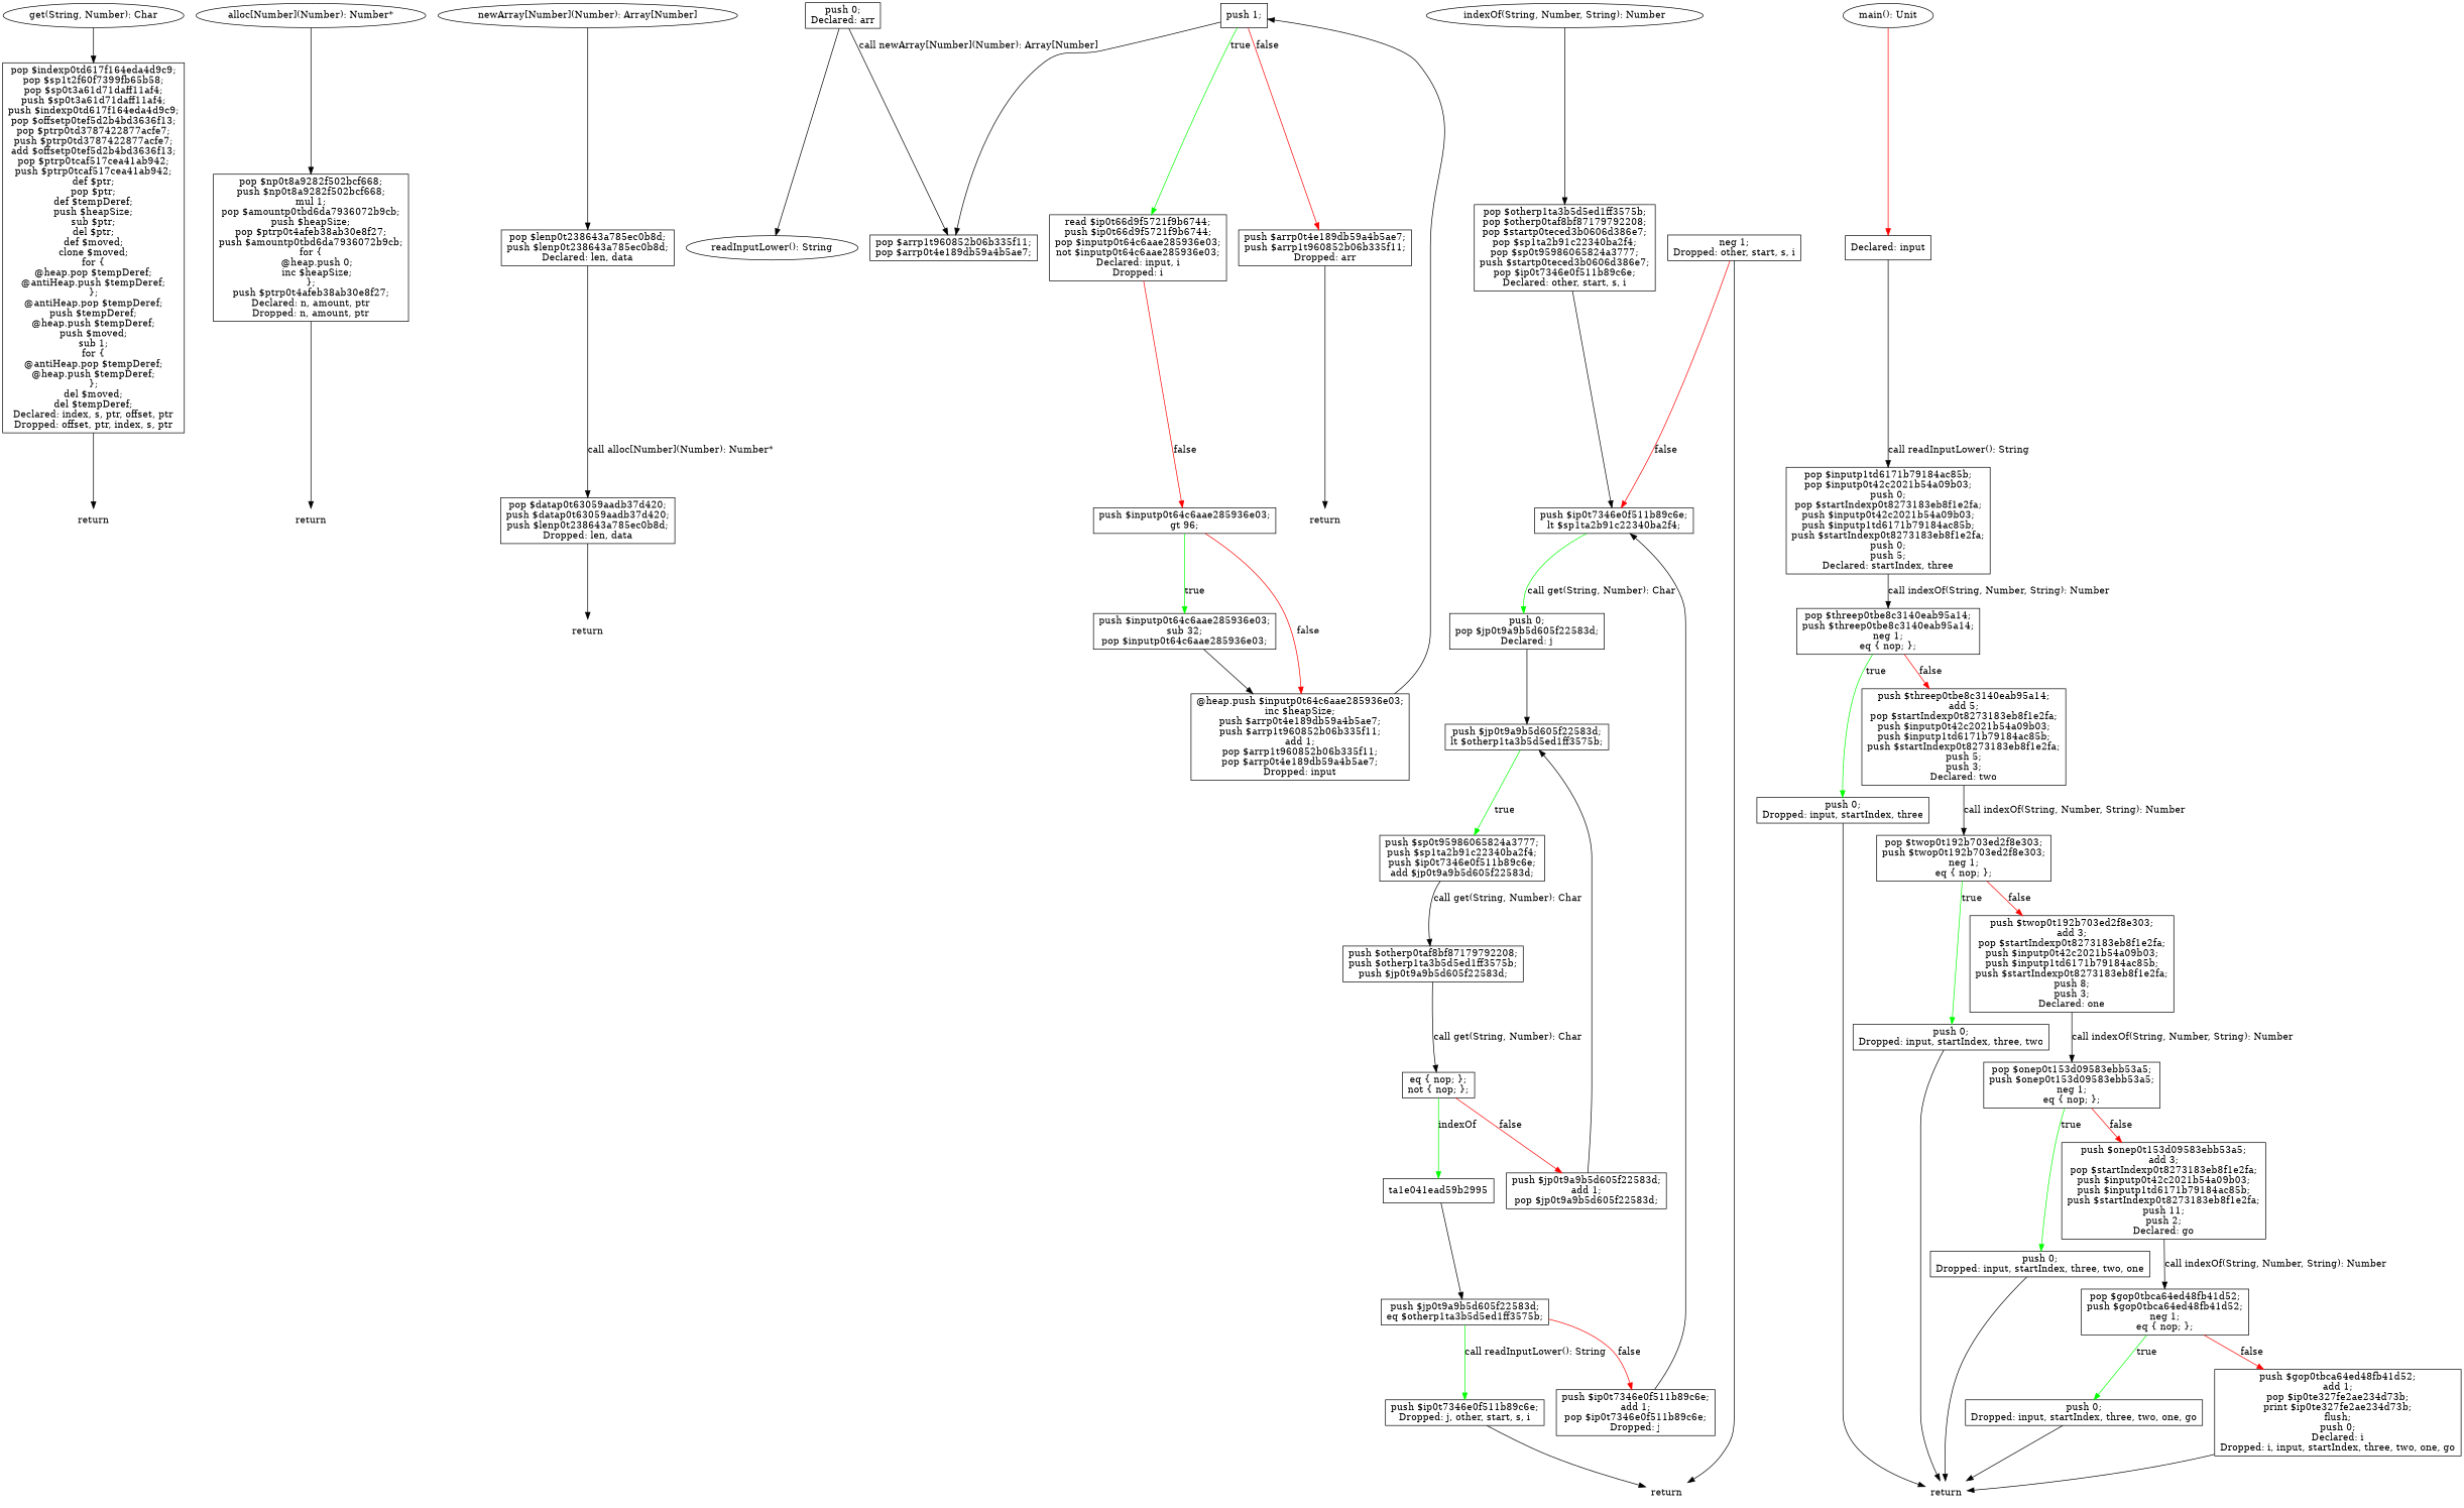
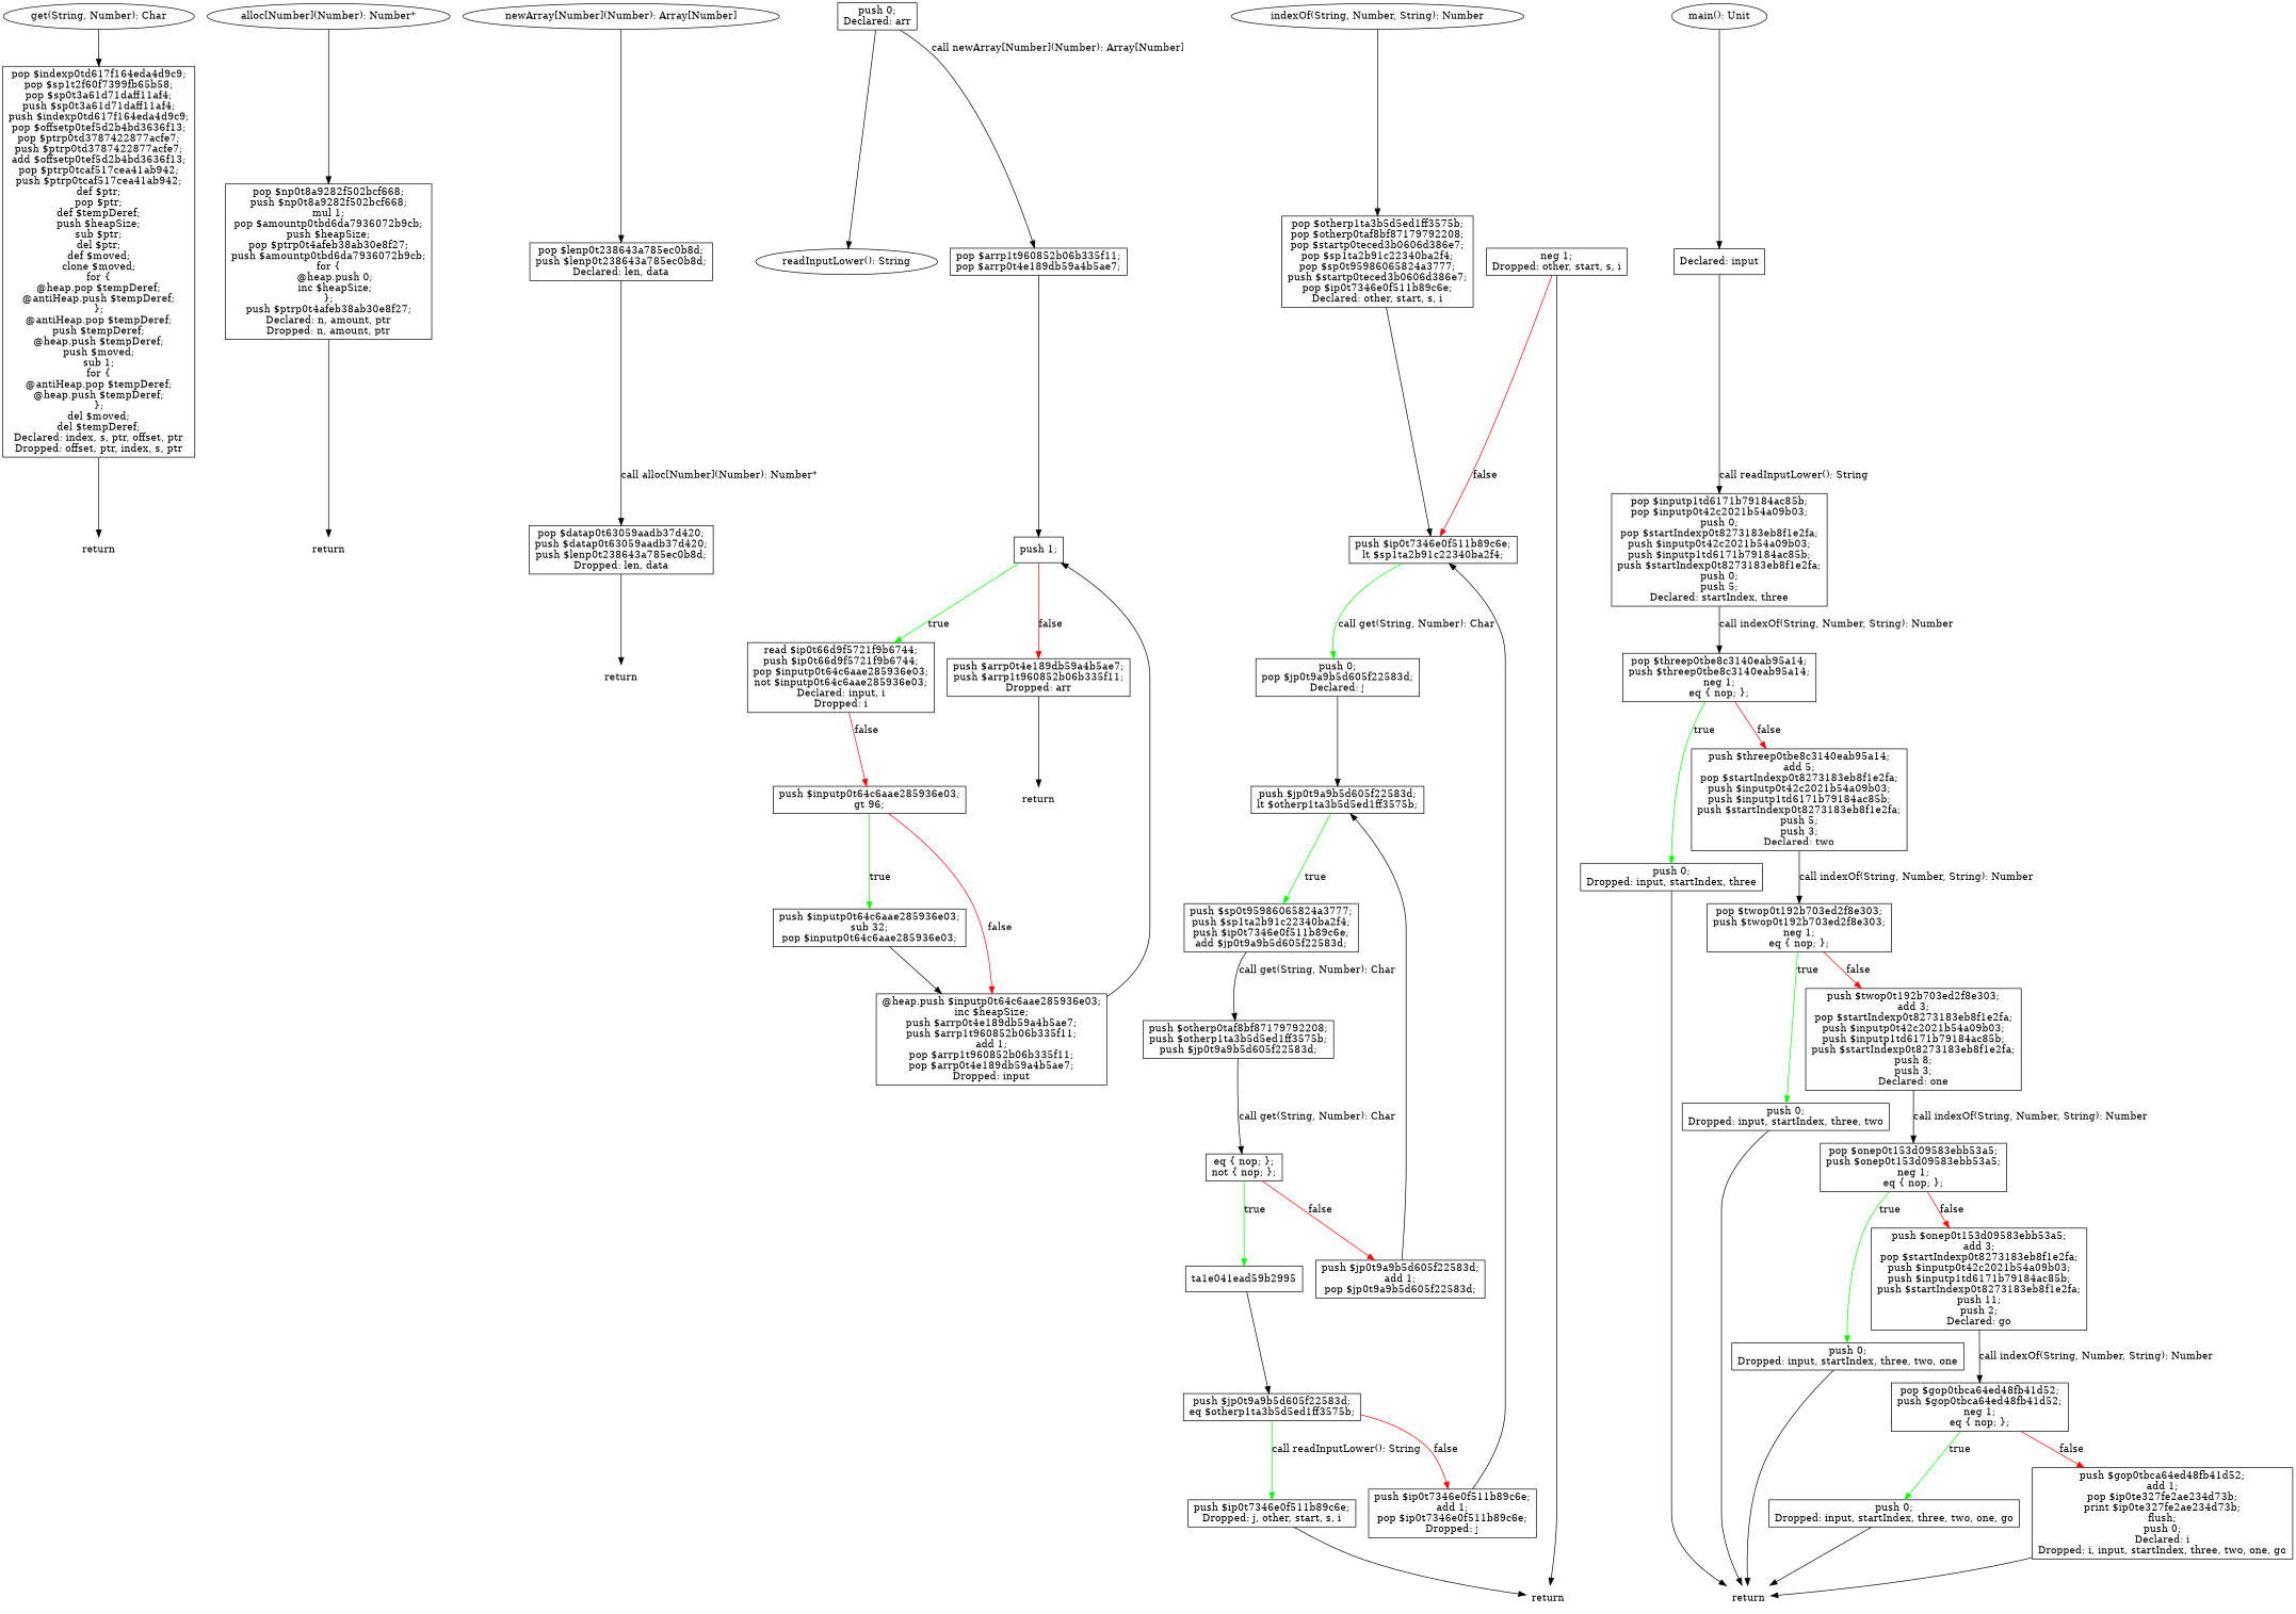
  digraph {
    node [shape=box]
    n1 [label="get(String, Number): Char" shape=""]
    n2 [label="pop $indexp0td617f164eda4d9c9;\npop $sp1t2f60f7399fb65b58;\npop $sp0t3a61d71daff11af4;\npush $sp0t3a61d71daff11af4;\npush $indexp0td617f164eda4d9c9;\npop $offsetp0tef5d2b4bd3636f13;\npop $ptrp0td3787422877acfe7;\npush $ptrp0td3787422877acfe7;\nadd $offsetp0tef5d2b4bd3636f13;\npop $ptrp0tcaf517cea41ab942;\npush $ptrp0tcaf517cea41ab942;\ndef $ptr;\npop $ptr;\ndef $tempDeref;\npush $heapSize;\nsub $ptr;\ndel $ptr;\ndef $moved;\nclone $moved;\nfor {\n@heap.pop $tempDeref;\n@antiHeap.push $tempDeref;\n};\n@antiHeap.pop $tempDeref;\npush $tempDeref;\n@heap.push $tempDeref;\npush $moved;\nsub 1;\nfor {\n@antiHeap.pop $tempDeref;\n@heap.push $tempDeref;\n};\ndel $moved;\ndel $tempDeref;\nDeclared: index, s, ptr, offset, ptr\nDropped: offset, ptr, index, s, ptr"]
    n3 [label=return shape=plaintext]
    n4 [label="alloc[Number](Number): Number*" shape=""]
    n5 [label="pop $np0t8a9282f502bcf668;\npush $np0t8a9282f502bcf668;\nmul 1;\npop $amountp0tbd6da7936072b9cb;\npush $heapSize;\npop $ptrp0t4afeb38ab30e8f27;\npush $amountp0tbd6da7936072b9cb;\nfor {\n    @heap.push 0;\n    inc $heapSize;\n};\npush $ptrp0t4afeb38ab30e8f27;\nDeclared: n, amount, ptr\nDropped: n, amount, ptr"]
    n6 [label=return shape=plaintext]
    n7 [label="newArray[Number](Number): Array[Number]" shape=""]
    n8 [label="pop $lenp0t238643a785ec0b8d;\npush $lenp0t238643a785ec0b8d;\nDeclared: len, data"]
    n9 [label=return shape=plaintext]
    n10 [label="pop $datap0t63059aadb37d420;\npush $datap0t63059aadb37d420;\npush $lenp0t238643a785ec0b8d;\nDropped: len, data"]
    n11 [label="readInputLower(): String" shape=""]
    n12 [label="push 0;\nDeclared: arr"]
    n13 [label=return shape=plaintext]
    n14 [label="pop $arrp1t960852b06b335f11;\npop $arrp0t4e189db59a4b5ae7;"]
    n15 [label="push 1;"]
    n16 [label="read $ip0t66d9f5721f9b6744;\npush $ip0t66d9f5721f9b6744;\npop $inputp0t64c6aae285936e03;\nnot $inputp0t64c6aae285936e03;\nDeclared: input, i\nDropped: i"]
    n17 [label="push $arrp0t4e189db59a4b5ae7;\npush $arrp1t960852b06b335f11;\nDropped: arr"]
    n18 [label="push $inputp0t64c6aae285936e03;\ngt 96;"]
    n19 [label="push $inputp0t64c6aae285936e03;\nsub 32;\npop $inputp0t64c6aae285936e03;"]
    n20 [label="@heap.push $inputp0t64c6aae285936e03;\ninc $heapSize;\npush $arrp0t4e189db59a4b5ae7;\npush $arrp1t960852b06b335f11;\nadd 1;\npop $arrp1t960852b06b335f11;\npop $arrp0t4e189db59a4b5ae7;\nDropped: input"]
    n21 [label="indexOf(String, Number, String): Number" shape=""]
    n22 [label="pop $otherp1ta3b5d5ed1ff3575b;\npop $otherp0taf8bf87179792208;\npop $startp0teced3b0606d386e7;\npop $sp1ta2b91c22340ba2f4;\npop $sp0t95986065824a3777;\npush $startp0teced3b0606d386e7;\npop $ip0t7346e0f511b89c6e;\nDeclared: other, start, s, i"]
    n23 [label=return shape=plaintext]
    n24 [label="push $ip0t7346e0f511b89c6e;\nlt $sp1ta2b91c22340ba2f4;"]
    n25 [label="push 0;\npop $jp0t9a9b5d605f22583d;\nDeclared: j"]
    n26 [label="neg 1;\nDropped: other, start, s, i"]
    n27 [label="push $jp0t9a9b5d605f22583d;\nlt $otherp1ta3b5d5ed1ff3575b;"]
    n28 [label="push $sp0t95986065824a3777;\npush $sp1ta2b91c22340ba2f4;\npush $ip0t7346e0f511b89c6e;\nadd $jp0t9a9b5d605f22583d;"]
    n29 [label="push $jp0t9a9b5d605f22583d;\neq $otherp1ta3b5d5ed1ff3575b;"]
    n30 [label="push $otherp0taf8bf87179792208;\npush $otherp1ta3b5d5ed1ff3575b;\npush $jp0t9a9b5d605f22583d;"]
    n31 [label="eq { nop; };\nnot { nop; };"]
    ta1e041ead59b2995
    n33 [label="push $jp0t9a9b5d605f22583d;\nadd 1;\npop $jp0t9a9b5d605f22583d;"]
    n34 [label="push $ip0t7346e0f511b89c6e;\nDropped: j, other, start, s, i"]
    n35 [label="push $ip0t7346e0f511b89c6e;\nadd 1;\npop $ip0t7346e0f511b89c6e;\nDropped: j"]
    n36 [label="main(): Unit" shape=""]
    n37 [label="Declared: input"]
    n38 [label=return shape=plaintext]
    n39 [label="pop $inputp1td6171b79184ac85b;\npop $inputp0t42c2021b54a09b03;\npush 0;\npop $startIndexp0t8273183eb8f1e2fa;\npush $inputp0t42c2021b54a09b03;\npush $inputp1td6171b79184ac85b;\npush $startIndexp0t8273183eb8f1e2fa;\npush 0;\npush 5;\nDeclared: startIndex, three"]
    n40 [label="pop $threep0tbe8c3140eab95a14;\npush $threep0tbe8c3140eab95a14;\nneg 1;\neq { nop; };"]
    n41 [label="push 0;\nDropped: input, startIndex, three"]
    n42 [label="push $threep0tbe8c3140eab95a14;\nadd 5;\npop $startIndexp0t8273183eb8f1e2fa;\npush $inputp0t42c2021b54a09b03;\npush $inputp1td6171b79184ac85b;\npush $startIndexp0t8273183eb8f1e2fa;\npush 5;\npush 3;\nDeclared: two"]
    n43 [label="pop $twop0t192b703ed2f8e303;\npush $twop0t192b703ed2f8e303;\nneg 1;\neq { nop; };"]
    n44 [label="push 0;\nDropped: input, startIndex, three, two"]
    n45 [label="push $twop0t192b703ed2f8e303;\nadd 3;\npop $startIndexp0t8273183eb8f1e2fa;\npush $inputp0t42c2021b54a09b03;\npush $inputp1td6171b79184ac85b;\npush $startIndexp0t8273183eb8f1e2fa;\npush 8;\npush 3;\nDeclared: one"]
    n46 [label="pop $onep0t153d09583ebb53a5;\npush $onep0t153d09583ebb53a5;\nneg 1;\neq { nop; };"]
    n47 [label="push 0;\nDropped: input, startIndex, three, two, one"]
    n48 [label="push $onep0t153d09583ebb53a5;\nadd 3;\npop $startIndexp0t8273183eb8f1e2fa;\npush $inputp0t42c2021b54a09b03;\npush $inputp1td6171b79184ac85b;\npush $startIndexp0t8273183eb8f1e2fa;\npush 11;\npush 2;\nDeclared: go"]
    n49 [label="pop $gop0tbca64ed48fb41d52;\npush $gop0tbca64ed48fb41d52;\nneg 1;\neq { nop; };"]
    n50 [label="push 0;\nDropped: input, startIndex, three, two, one, go"]
    n51 [label="push $gop0tbca64ed48fb41d52;\nadd 1;\npop $ip0te327fe2ae234d73b;\nprint $ip0te327fe2ae234d73b;\nflush;\npush 0;\nDeclared: i\nDropped: i, input, startIndex, three, two, one, go"]
    subgraph sub_1 {
      rankdir=LR
      n1
      n2
      n3
    }
    subgraph sub_2 {
      rankdir=LR
      n4
      n5
      n6
    }
    subgraph sub_3 {
      rankdir=LR
      n7
      n8
      n9
      n10
    }
    subgraph sub_4 {
      rankdir=LR
      n11
      n12
      n13
      n14
      n15
      n16
      n17
      n18
      n19
      n20
    }
    subgraph sub_5 {
      rankdir=LR
      n21
      n22
      n23
      n24
      n25
      n26
      n27
      n28
      n29
      n30
      n31
      ta1e041ead59b2995
      n33
      n34
      n35
    }
    subgraph sub_6 {
      rankdir=LR
      n36
      n37
      n38
      n39
      n40
      n41
      n42
      n43
      n44
      n45
      n46
      n47
      n48
      n49
      n50
      n51
    }
    n1 -> n2
    n2 -> n3
    n4 -> n5
    n5 -> n6
    n7 -> n8
    n8 -> n10 [label="call alloc[Number](Number): Number*"]
    n10 -> n9
    n12 -> n11
    n12 -> n14 [label="call newArray[Number](Number): Array[Number]"]
-   n15 -> n14
+   n14 -> n15
    n15 -> n16 [color=green label=true]
    n15 -> n17 [color=red label=false]
    n16 -> n18 [color=red label=false]
    n17 -> n13
    n18 -> n19 [color=green label=true]
    n18 -> n20 [color=red label=false]
    n19 -> n20
    n20 -> n15
    n21 -> n22
    n22 -> n24
    n24 -> n25 [color=green label="call get(String, Number): Char"]
    n25 -> n27
    n26 -> n23
    n26 -> n24 [color=red label=false]
    n27 -> n28 [color=green label=true]
    n28 -> n30 [label="call get(String, Number): Char"]
    n29 -> n34 [color=green label="call readInputLower(): String"]
    n29 -> n35 [color=red label=false]
    n30 -> n31 [label="call get(String, Number): Char"]
-   n31 -> ta1e041ead59b2995 [color=green label=indexOf]
+   n31 -> ta1e041ead59b2995 [color=green label=true]
    n31 -> n33 [color=red label=false]
    ta1e041ead59b2995 -> n29
    n33 -> n27
    n34 -> n23
    n35 -> n24
-   n36 -> n37 [color=red]
+   n36 -> n37
    n37 -> n39 [label="call readInputLower(): String"]
    n39 -> n40 [label="call indexOf(String, Number, String): Number"]
    n40 -> n41 [color=green label=true]
    n40 -> n42 [color=red label=false]
    n41 -> n38
    n42 -> n43 [label="call indexOf(String, Number, String): Number"]
    n43 -> n44 [color=green label=true]
    n43 -> n45 [color=red label=false]
    n44 -> n38
    n45 -> n46 [label="call indexOf(String, Number, String): Number"]
    n46 -> n47 [color=green label=true]
    n46 -> n48 [color=red label=false]
    n47 -> n38
    n48 -> n49 [label="call indexOf(String, Number, String): Number"]
    n49 -> n50 [color=green label=true]
    n49 -> n51 [color=red label=false]
    n50 -> n38
    n51 -> n38
  }
